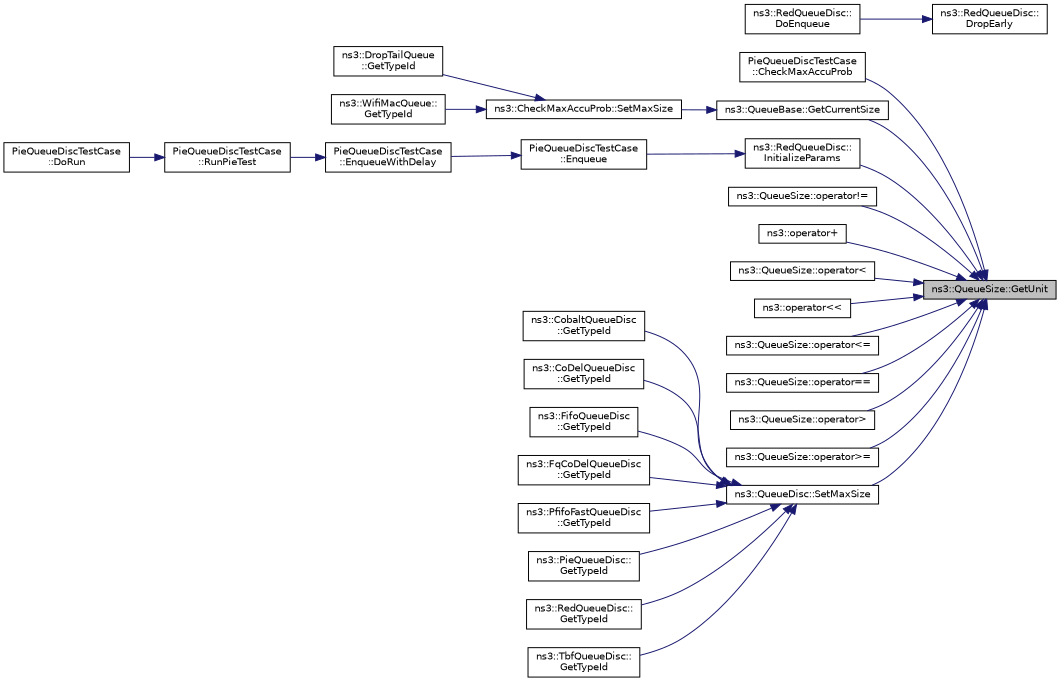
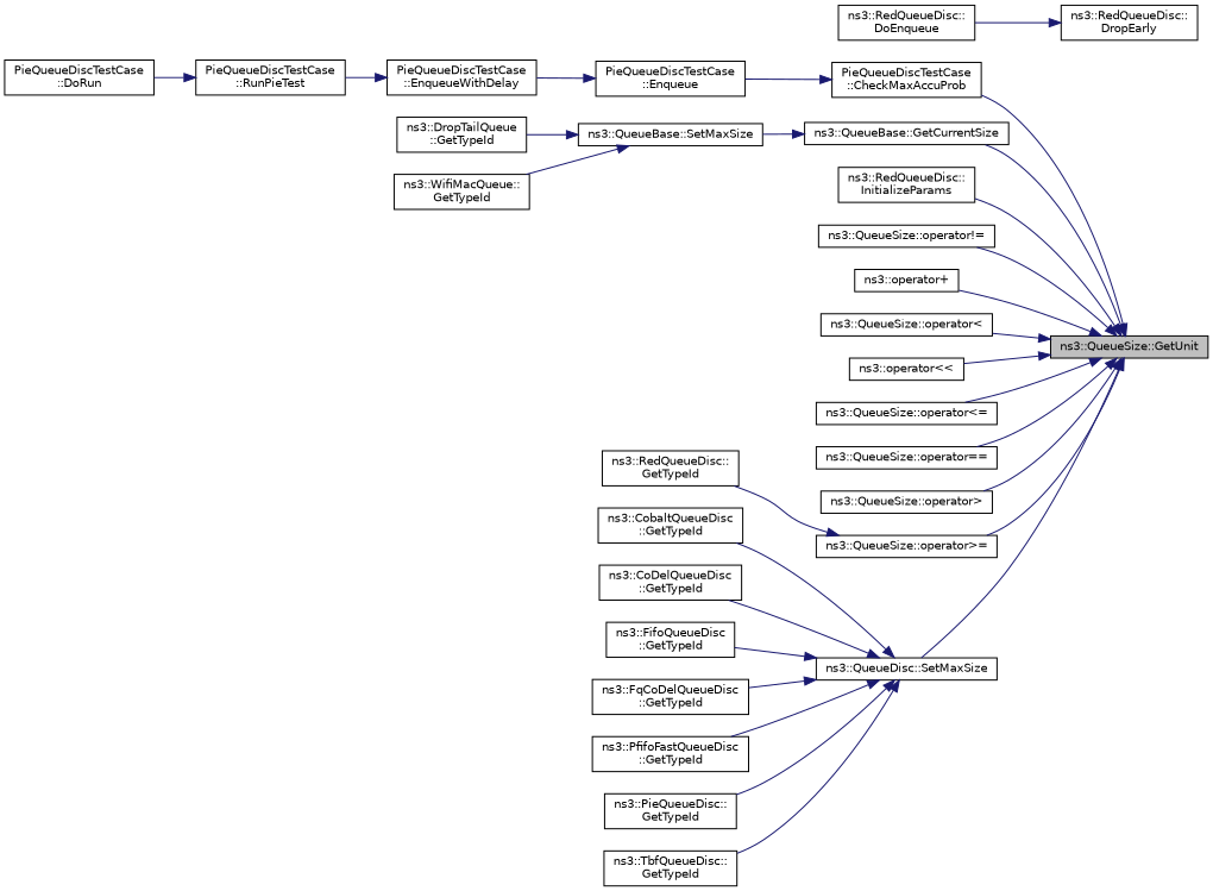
  digraph {
    rankdir=RL
    node [color=black fillcolor=white fontname=Helvetica fontsize=10 shape=record style=filled]
    edge [color=midnightblue dir=back fontname=Helvetica fontsize=10 labelfontname=Helvetica labelfontsize=10 style=solid]
    n1 [fillcolor=grey75 fontcolor=black height=0.2 label="ns3::QueueSize::GetUnit" width=0.4]
    n2 [height=0.2 label="PieQueueDiscTestCase\l::CheckMaxAccuProb" width=0.4]
    n3 [height=0.2 label="ns3::QueueBase::GetCurrentSize" width=0.4]
    n4 [height=0.2 label="ns3::RedQueueDisc::\lInitializeParams" width=0.4]
    n5 [height=0.2 label="ns3::QueueSize::operator!=" width=0.4]
    n6 [height=0.2 label="ns3::operator+" width=0.4]
    n7 [height=0.2 label="ns3::QueueSize::operator\<" width=0.4]
    n8 [height=0.2 label="ns3::operator\<\<" width=0.4]
    n9 [height=0.2 label="ns3::QueueSize::operator\<=" width=0.4]
    n10 [height=0.2 label="ns3::QueueSize::operator==" width=0.4]
    n11 [height=0.2 label="ns3::QueueSize::operator\>" width=0.4]
    n12 [height=0.2 label="ns3::QueueSize::operator\>=" width=0.4]
    n13 [height=0.2 label="ns3::QueueDisc::SetMaxSize" width=0.4]
    n14 [height=0.2 label="PieQueueDiscTestCase\l::Enqueue" width=0.4]
-   n15 [height=0.2 label="ns3::CheckMaxAccuProb::SetMaxSize" width=0.4]
+   n15 [height=0.2 label="ns3::QueueBase::SetMaxSize" width=0.4]
    n16 [height=0.2 label="ns3::CobaltQueueDisc\l::GetTypeId" width=0.4]
    n17 [height=0.2 label="ns3::CoDelQueueDisc\l::GetTypeId" width=0.4]
    n18 [height=0.2 label="ns3::FifoQueueDisc\l::GetTypeId" width=0.4]
    n19 [height=0.2 label="ns3::FqCoDelQueueDisc\l::GetTypeId" width=0.4]
    n20 [height=0.2 label="ns3::PfifoFastQueueDisc\l::GetTypeId" width=0.4]
    n21 [height=0.2 label="ns3::PieQueueDisc::\lGetTypeId" width=0.4]
    n22 [height=0.2 label="ns3::RedQueueDisc::\lGetTypeId" width=0.4]
    n23 [height=0.2 label="ns3::TbfQueueDisc::\lGetTypeId" width=0.4]
    n24 [height=0.2 label="PieQueueDiscTestCase\l::EnqueueWithDelay" width=0.4]
    n25 [height=0.2 label="PieQueueDiscTestCase\l::RunPieTest" width=0.4]
    n26 [height=0.2 label="PieQueueDiscTestCase\l::DoRun" width=0.4]
    n27 [height=0.2 label="ns3::DropTailQueue\l::GetTypeId" width=0.4]
    n28 [height=0.2 label="ns3::WifiMacQueue::\lGetTypeId" width=0.4]
    n29 [height=0.2 label="ns3::RedQueueDisc::\lDropEarly" width=0.4]
    n30 [height=0.2 label="ns3::RedQueueDisc::\lDoEnqueue" width=0.4]
    n1 -> n2
    n1 -> n3
    n1 -> n4
    n1 -> n5
    n1 -> n6
    n1 -> n7
    n1 -> n8
    n1 -> n9
    n1 -> n10
    n1 -> n11
    n1 -> n12
    n1 -> n13
-   n4 -> n14
+   n2 -> n14
    n3 -> n15
    n13 -> n16
    n13 -> n17
    n13 -> n18
    n13 -> n19
    n13 -> n20
    n13 -> n21
-   n13 -> n22
+   n12 -> n22
    n13 -> n23
    n14 -> n24
    n15 -> n27
    n15 -> n28
    n24 -> n25
    n25 -> n26
    n29 -> n30
  }
